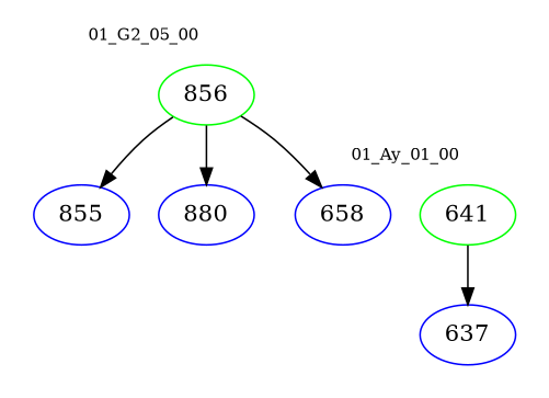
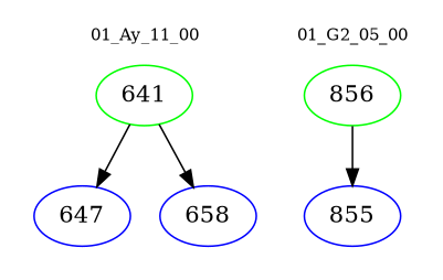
  digraph {
    node [color=blue]
    edge [color=black]
    n1 [color=green label=641]
-   n2 [label=637]
+   n2 [label=647]
    n3 [label=658]
    n4 [color=green label=856]
    n5 [label=855]
-   n6 [label=880]
    subgraph cluster_1 {
      color=white
      fontsize=10
-     label="01_Ay_01_00"
+     label="01_Ay_11_00"
      n1
      n2
      n3
    }
    subgraph cluster_2 {
      color=white
      fontsize=10
      label="01_G2_05_00"
      n4
      n5
-     n6
    }
    n1 -> n2
-   n4 -> n3
+   n1 -> n3
    n4 -> n5
-   n4 -> n6
  }
